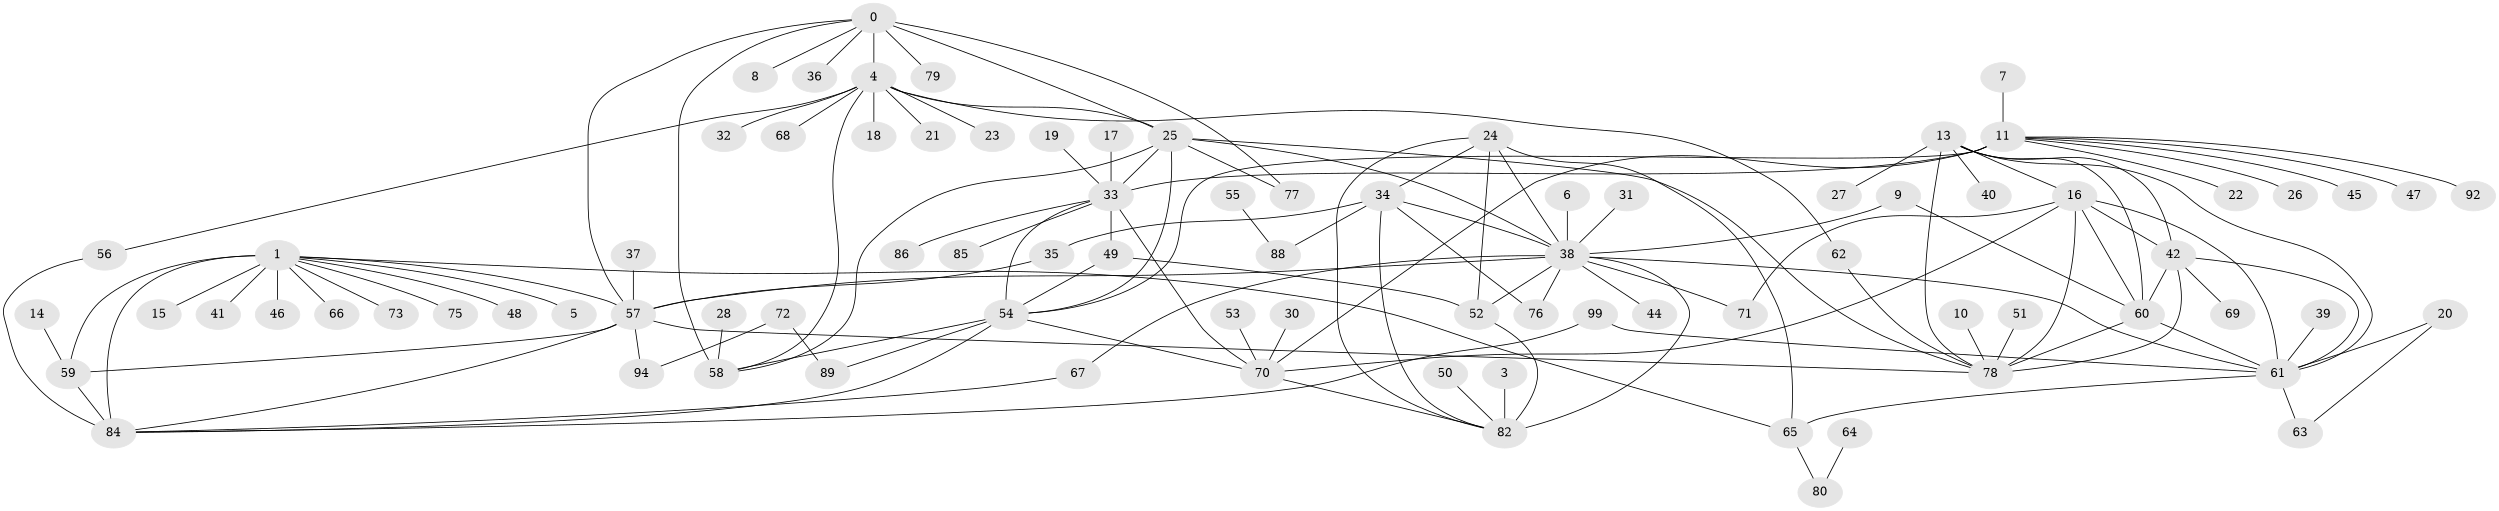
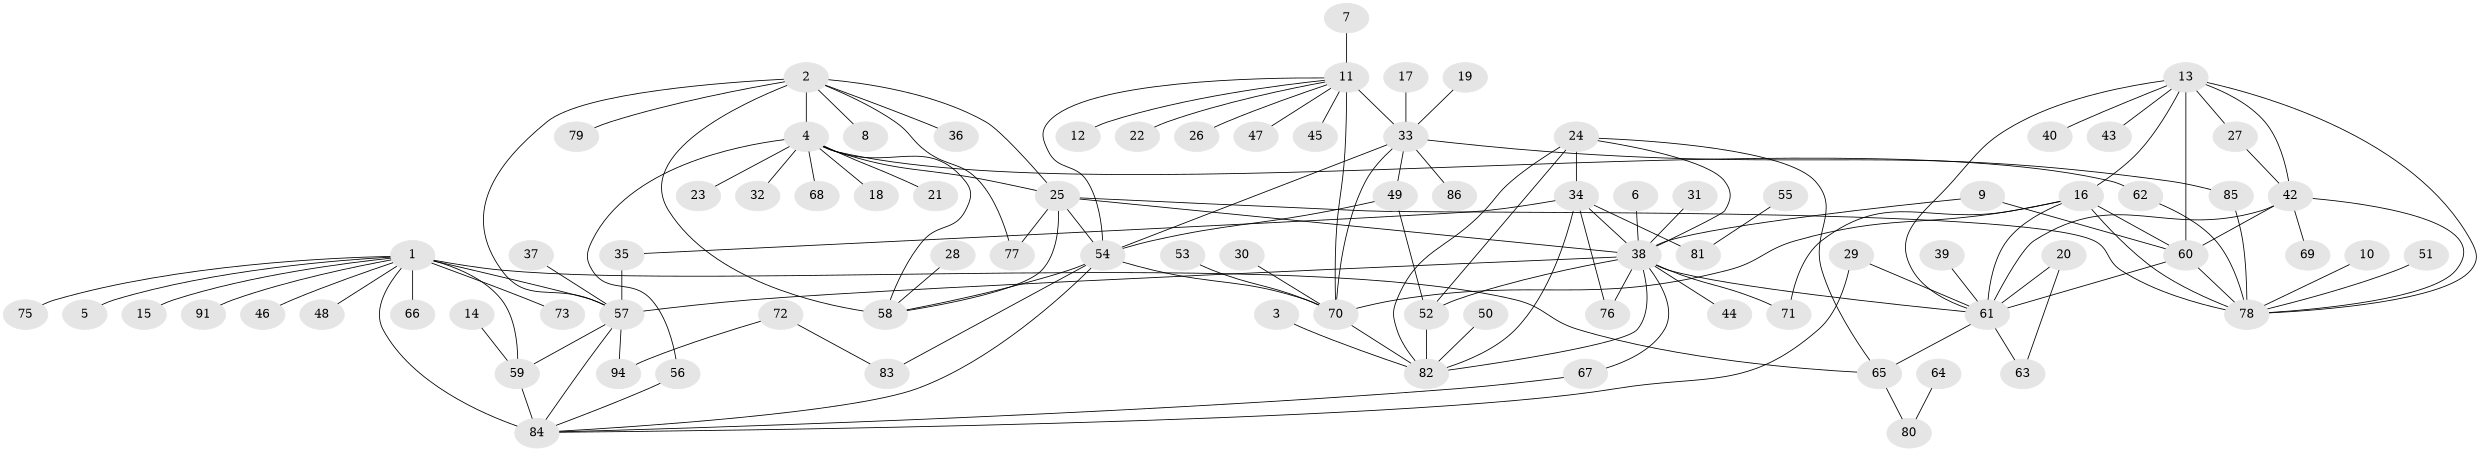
  graph {
    node [color=gray90 style=filled]
    edge [weight=1.0]
    1
    5
    15
-   41
+   41 [label=91]
    46
    48
    57
    59
    65
    66
    73
    75
    84
    78
    n15 [label=94]
    80
-   2 [label=0]
+   2
    4
    8
    25
    36
    58
    77
    79
    18
    21
    23
    32
    56
    62
    68
    38
    33
    54
    3
    82
    6
    61
    71
    52
    44
    67
    76
    7
    11
-   12 [label=92]
+   12
    22
    26
    45
    47
    70
    9
    60
    10
    49
    85
    86
-   83 [label=89]
+   83
    13
    16
    27
    40
    42
+   43
    69
    63
    14
    17
    19
    20
    24
    34
    35
-   81 [label=88]
+   81
    28
-   29 [label=99]
+   29
    30
    31
    37
    39
    50
    51
    53
    55
    64
    72
    1 -- 5
    1 -- 15
    1 -- 41
    1 -- 46
    1 -- 48
    1 -- 57 [weight=4.0]
    1 -- 59 [weight=4.0]
    1 -- 65
    1 -- 66
    1 -- 73
    1 -- 75
    1 -- 84 [weight=4.0]
    57 -- 59
    57 -- 84
-   57 -- 78
+   85 -- 78
    57 -- n15
    59 -- 84
    65 -- 80
    2 -- 57
    2 -- 4 [weight=4.0]
    2 -- 8
    2 -- 25 [weight=4.0]
    2 -- 36
    2 -- 58 [weight=4.0]
    2 -- 77
    2 -- 79
    4 -- 25
    4 -- 58
    4 -- 18
    4 -- 21
    4 -- 23
    4 -- 32
    4 -- 56
    4 -- 62
    4 -- 68
    25 -- 78
    25 -- 58
    25 -- 77
    25 -- 38
-   25 -- 33
    25 -- 54
    56 -- 84
    62 -- 78
    38 -- 57
    38 -- 82 [weight=2.0]
    38 -- 61
    38 -- 71
    38 -- 52 [weight=4.0]
    38 -- 44
    38 -- 67
    38 -- 76
    33 -- 54 [weight=3.0]
    33 -- 70 [weight=3.0]
    33 -- 49
    33 -- 85
    33 -- 86
    54 -- 84
    54 -- 58
    54 -- 70
    54 -- 83
    3 -- 82
    6 -- 38
    61 -- 65
    61 -- 63
    52 -- 82 [weight=2.0]
    67 -- 84
    7 -- 11
    11 -- 33 [weight=6.0]
    11 -- 54 [weight=2.0]
    11 -- 12
    11 -- 22
    11 -- 26
    11 -- 45
    11 -- 47
    11 -- 70 [weight=2.0]
    70 -- 82
    9 -- 38
    9 -- 60
    60 -- 78 [weight=2.0]
    60 -- 61 [weight=2.0]
    10 -- 78
    49 -- 54
    49 -- 52
    13 -- 78
    13 -- 61
    13 -- 60 [weight=2.0]
    13 -- 16
    13 -- 27
    13 -- 40
    13 -- 42
+   13 -- 43
    16 -- 78
    16 -- 61
    16 -- 71
    16 -- 70
    16 -- 60 [weight=2.0]
-   16 -- 42
+   27 -- 42
    42 -- 78
    42 -- 61
    42 -- 60 [weight=2.0]
    42 -- 69
    14 -- 59
    17 -- 33
    19 -- 33
    20 -- 61
    20 -- 63
    24 -- 65
    24 -- 38 [weight=2.0]
    24 -- 82
    24 -- 52 [weight=2.0]
    24 -- 34
    34 -- 38 [weight=2.0]
    34 -- 82
    34 -- 76 [weight=2.0]
    34 -- 35
    34 -- 81
    35 -- 57
    28 -- 58
    29 -- 84
    29 -- 61
    30 -- 70
    31 -- 38
    37 -- 57
    39 -- 61
    50 -- 82
    51 -- 78
    53 -- 70
    55 -- 81
    64 -- 80
    72 -- n15
    72 -- 83
  }
